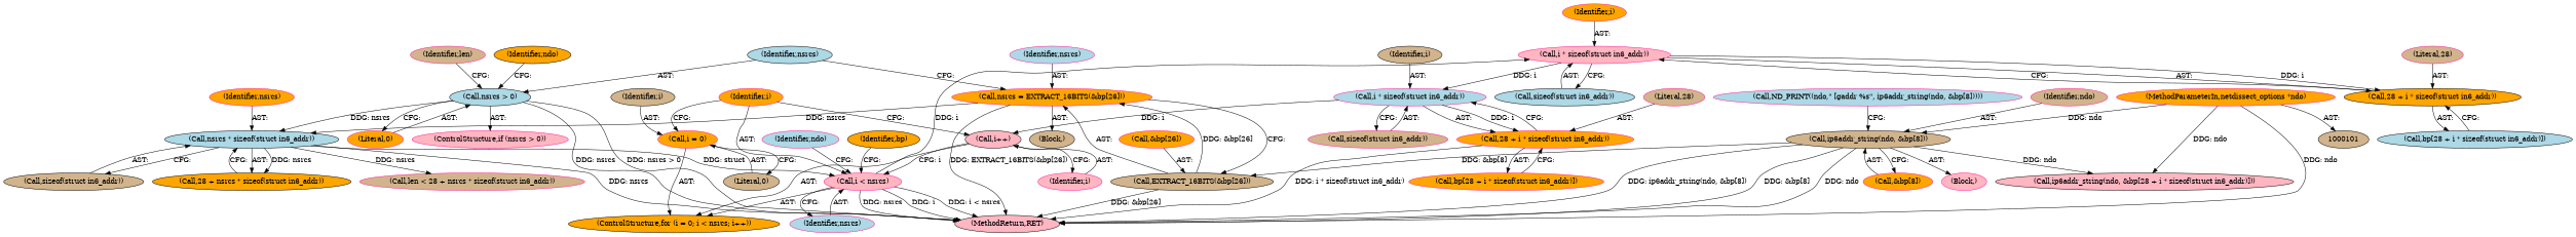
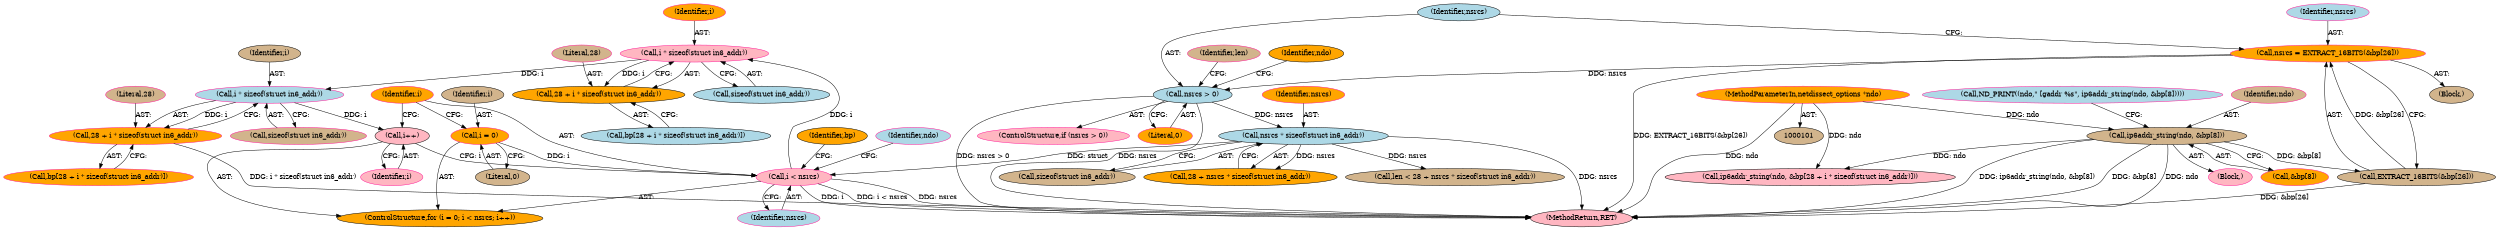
  digraph {
    node [color=deeppink fillcolor=orange style=filled]
    n1 [fillcolor=lightpink label="(Call,i * sizeof(struct in6_addr))"]
    n2 [fillcolor=lightblue label="(Call,i * sizeof(struct in6_addr))"]
    n3 [color=black label="(Call,28 + i * sizeof(struct in6_addr))"]
    n4 [color=black fillcolor=lightblue label="(Call,sizeof(struct in6_addr))"]
    n5 [color=black fillcolor=lightpink label="(Call,i++)"]
    n6 [label="(Call,28 + i * sizeof(struct in6_addr))"]
    n7 [fillcolor=tan label="(Call,sizeof(struct in6_addr))"]
    n8 [color=black fillcolor=lightblue label="(Call,bp[28 + i * sizeof(struct in6_addr)])"]
    n9 [fillcolor=lightpink label="(Call,i < nsrcs)"]
    n10 [color=black label="(ControlStructure,for (i = 0; i < nsrcs; i++))"]
    n11 [color=black fillcolor=lightpink label="(MethodReturn,RET)"]
    n12 [fillcolor=lightblue label="(Identifier,nsrcs)"]
    n13 [fillcolor=lightpink label="(Identifier,i)"]
    n14 [label="(Call,bp[28 + i * sizeof(struct in6_addr)])"]
    n15 [label="(Call,i = 0)"]
    n16 [color=black fillcolor=tan label="(Literal,0)"]
    n17 [color=black fillcolor=lightblue label="(Call,nsrcs * sizeof(struct in6_addr))"]
-   n18 [fillcolor=tan label="(Call,len < 28 + nsrcs * sizeof(struct in6_addr))"]
+   n18 [color=black fillcolor=tan label="(Call,len < 28 + nsrcs * sizeof(struct in6_addr))"]
    n19 [color=black fillcolor=tan label="(Call,sizeof(struct in6_addr))"]
    n20 [color=black label="(Call,28 + nsrcs * sizeof(struct in6_addr))"]
    n21 [color=black fillcolor=lightblue label="(Call,nsrcs > 0)"]
    n22 [label="(Literal,0)"]
    n23 [fillcolor=lightpink label="(ControlStructure,if (nsrcs > 0))"]
    n24 [label="(Call,nsrcs = EXTRACT_16BITS(&bp[26]))"]
    n25 [color=black fillcolor=tan label="(Call,EXTRACT_16BITS(&bp[26]))"]
    n26 [color=black fillcolor=tan label="(Block,)"]
-   n27 [label="(Call,&bp[26])"]
    n28 [color=black fillcolor=tan label="(Call,ip6addr_string(ndo, &bp[8]))"]
    n29 [fillcolor=lightpink label="(Block,)"]
    n30 [color=black fillcolor=lightpink label="(Call,ip6addr_string(ndo, &bp[28 + i * sizeof(struct in6_addr)]))"]
    n31 [label="(Call,&bp[8])"]
    n32 [label="(MethodParameterIn,netdissect_options *ndo)"]
    1000101 [color=black fillcolor=tan]
    n34 [color=black fillcolor=tan label="(Identifier,i)"]
    n35 [fillcolor=tan label="(Literal,28)"]
    n36 [color=black label="(Identifier,bp)"]
    n37 [fillcolor=lightblue label="(Identifier,ndo)"]
    n38 [label="(Identifier,i)"]
    n39 [fillcolor=tan label="(Identifier,ndo)"]
    n40 [color=black fillcolor=lightblue label="(Identifier,nsrcs)"]
    n41 [fillcolor=lightblue label="(Call,ND_PRINT((ndo,\" [gaddr %s\", ip6addr_string(ndo, &bp[8]))))"]
    n42 [label="(Identifier,nsrcs)"]
    n43 [color=black fillcolor=tan label="(Identifier,i)"]
    n44 [label="(Identifier,i)"]
    n45 [fillcolor=tan label="(Identifier,len)"]
    n46 [fillcolor=tan label="(Literal,28)"]
    n47 [color=black label="(Identifier,ndo)"]
    n48 [fillcolor=lightblue label="(Identifier,nsrcs)"]
    n1 -> n2 [label="DDG: i"]
    n1 -> n3 [label="AST: "]
    n1 -> n3 [label="DDG: i"]
    n1 -> n4 [label="CFG: "]
    n2 -> n5 [label="DDG: i"]
    n2 -> n6 [label="AST: "]
    n2 -> n6 [label="DDG: i"]
    n2 -> n7 [label="CFG: "]
    n3 -> n1 [label="CFG: "]
    n3 -> n8 [label="AST: "]
    n4 -> n1 [label="AST: "]
    n5 -> n9 [label="CFG: i"]
    n5 -> n10 [label="AST: "]
    n5 -> n13 [label="CFG: "]
    n6 -> n2 [label="CFG: "]
    n6 -> n11 [label="DDG: i * sizeof(struct in6_addr)"]
    n6 -> n14 [label="AST: "]
    n7 -> n2 [label="AST: "]
    n8 -> n3 [label="CFG: "]
    n9 -> n1 [label="DDG: i"]
    n9 -> n10 [label="AST: "]
    n9 -> n11 [label="DDG: i < nsrcs"]
    n9 -> n11 [label="DDG: nsrcs"]
    n9 -> n11 [label="DDG: i"]
    n9 -> n12 [label="CFG: "]
    n12 -> n9 [label="AST: "]
    n13 -> n5 [label="AST: "]
    n14 -> n6 [label="CFG: "]
+   n15 -> n9 [label="DDG: i"]
    n15 -> n10 [label="AST: "]
    n15 -> n16 [label="CFG: "]
    n16 -> n15 [label="AST: "]
    n17 -> n9 [label="DDG: struct"]
    n17 -> n11 [label="DDG: nsrcs"]
    n17 -> n18 [label="DDG: nsrcs"]
    n17 -> n19 [label="CFG: "]
    n17 -> n20 [label="AST: "]
    n17 -> n20 [label="DDG: nsrcs"]
    n19 -> n17 [label="AST: "]
    n20 -> n17 [label="CFG: "]
    n21 -> n11 [label="DDG: nsrcs > 0"]
    n21 -> n11 [label="DDG: nsrcs"]
    n21 -> n17 [label="DDG: nsrcs"]
    n21 -> n22 [label="CFG: "]
    n21 -> n23 [label="AST: "]
    n22 -> n21 [label="AST: "]
    n24 -> n11 [label="DDG: EXTRACT_16BITS(&bp[26])"]
-   n24 -> n17 [label="DDG: nsrcs"]
+   n24 -> n21 [label="DDG: nsrcs"]
    n24 -> n25 [label="CFG: "]
    n24 -> n26 [label="AST: "]
    n25 -> n11 [label="DDG: &bp[26]"]
    n25 -> n24 [label="AST: "]
    n25 -> n24 [label="DDG: &bp[26]"]
-   n27 -> n25 [label="AST: "]
    n28 -> n11 [label="DDG: ip6addr_string(ndo, &bp[8])"]
    n28 -> n11 [label="DDG: &bp[8]"]
    n28 -> n11 [label="DDG: ndo"]
    n28 -> n25 [label="DDG: &bp[8]"]
    n28 -> n29 [label="AST: "]
    n28 -> n30 [label="DDG: ndo"]
    n28 -> n31 [label="CFG: "]
    n31 -> n28 [label="AST: "]
    n32 -> n11 [label="DDG: ndo"]
    n32 -> n28 [label="DDG: ndo"]
    n32 -> n30 [label="DDG: ndo"]
    n32 -> 1000101 [label="AST: "]
    n34 -> n15 [label="AST: "]
    n35 -> n3 [label="AST: "]
    n36 -> n9 [label="CFG: "]
    n37 -> n9 [label="CFG: "]
    n38 -> n1 [label="AST: "]
    n39 -> n28 [label="AST: "]
    n40 -> n21 [label="AST: "]
    n40 -> n24 [label="CFG: "]
    n41 -> n28 [label="CFG: "]
    n42 -> n17 [label="AST: "]
    n43 -> n2 [label="AST: "]
    n44 -> n5 [label="CFG: "]
    n44 -> n9 [label="AST: "]
    n44 -> n15 [label="CFG: "]
    n45 -> n21 [label="CFG: "]
    n46 -> n6 [label="AST: "]
    n47 -> n21 [label="CFG: "]
    n48 -> n24 [label="AST: "]
  }
